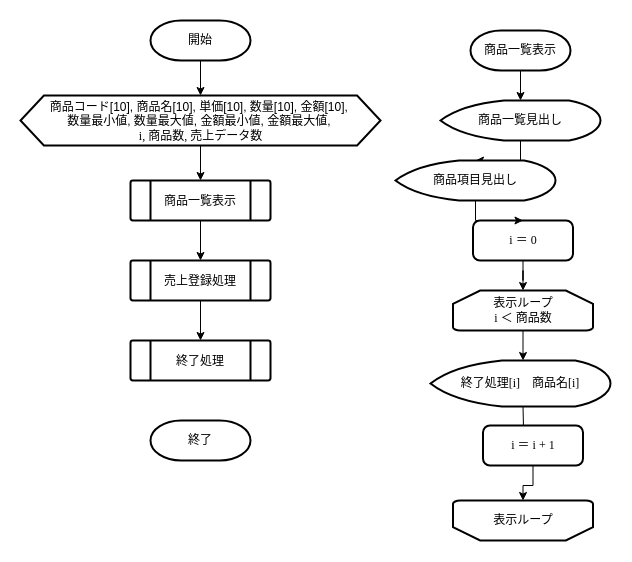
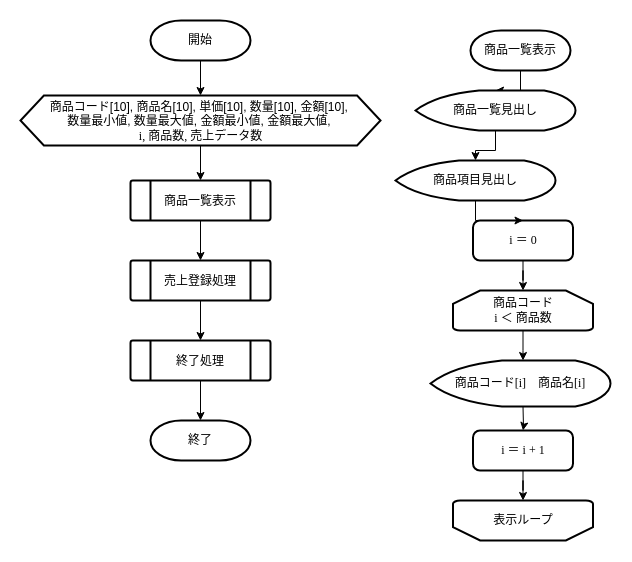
  <mxCell id="0" />
  <mxCell id="1" parent="0" />
  <mxCell id="2" value="" style="edgeStyle=orthogonalEdgeStyle;rounded=0;orthogonalLoop=1;jettySize=auto;html=1;" edge="1" parent="1" source="3" target="5"><mxGeometry relative="1" as="geometry" /></mxCell>
  <mxCell id="3" value="開始" style="strokeWidth=2;html=1;shape=mxgraph.flowchart.terminator;whiteSpace=wrap;" vertex="1" parent="1"><mxGeometry x="150" y="20" width="100" height="40" as="geometry" /></mxCell>
  <mxCell id="4" value="" style="edgeStyle=orthogonalEdgeStyle;rounded=0;orthogonalLoop=1;jettySize=auto;html=1;" edge="1" parent="1" source="5" target="7"><mxGeometry relative="1" as="geometry" /></mxCell>
  <mxCell id="5" value="商品コード[10], 商品名[10],&amp;nbsp;単価[10],&amp;nbsp;数量[10], 金額[10],&amp;nbsp;&lt;br&gt;数量最小値, 数量最大値, 金額最小値, 金額最大値,&amp;nbsp;&lt;br&gt;&lt;font style=&quot;background-color: initial;&quot; face=&quot;Lucida Console&quot;&gt;i, 商品数, 売上データ数&lt;br&gt;&lt;br&gt;&lt;/font&gt;" style="verticalLabelPosition=bottom;verticalAlign=top;html=1;shape=hexagon;perimeter=hexagonPerimeter2;arcSize=6;size=0.065;spacingTop=-52;strokeWidth=2;" vertex="1" parent="1"><mxGeometry x="20" y="95" width="360" height="50" as="geometry" /></mxCell>
  <mxCell id="6" value="" style="edgeStyle=orthogonalEdgeStyle;rounded=0;orthogonalLoop=1;jettySize=auto;html=1;" edge="1" parent="1" source="7" target="12"><mxGeometry relative="1" as="geometry" /></mxCell>
  <mxCell id="7" value="商品一覧表示" style="verticalLabelPosition=bottom;verticalAlign=top;html=1;shape=process;whiteSpace=wrap;rounded=1;size=0.14;arcSize=6;spacingTop=-33;strokeWidth=2;" vertex="1" parent="1"><mxGeometry x="130" y="180" width="140" height="40" as="geometry" /></mxCell>
  <mxCell id="8" value="終了" style="strokeWidth=2;html=1;shape=mxgraph.flowchart.terminator;whiteSpace=wrap;" vertex="1" parent="1"><mxGeometry x="150" y="420" width="100" height="40" as="geometry" /></mxCell>
+ <mxCell id="9" value="" style="edgeStyle=orthogonalEdgeStyle;rounded=0;orthogonalLoop=1;jettySize=auto;html=1;" edge="1" parent="1" source="10" target="8"><mxGeometry relative="1" as="geometry" /></mxCell>
  <mxCell id="10" value="終了処理" style="verticalLabelPosition=bottom;verticalAlign=top;html=1;shape=process;whiteSpace=wrap;rounded=1;size=0.14;arcSize=6;spacingTop=-33;strokeWidth=2;" vertex="1" parent="1"><mxGeometry x="130" y="340" width="140" height="40" as="geometry" /></mxCell>
  <mxCell id="11" value="" style="edgeStyle=orthogonalEdgeStyle;rounded=0;orthogonalLoop=1;jettySize=auto;html=1;" edge="1" parent="1" source="12" target="10"><mxGeometry relative="1" as="geometry" /></mxCell>
  <mxCell id="12" value="売上登録処理" style="verticalLabelPosition=bottom;verticalAlign=top;html=1;shape=process;whiteSpace=wrap;rounded=1;size=0.14;arcSize=6;spacingTop=-33;strokeWidth=2;" vertex="1" parent="1"><mxGeometry x="130" y="260" width="140" height="40" as="geometry" /></mxCell>
  <mxCell id="13" style="edgeStyle=orthogonalEdgeStyle;rounded=0;orthogonalLoop=1;jettySize=auto;html=1;entryX=0.5;entryY=0;entryDx=0;entryDy=0;entryPerimeter=0;fontFamily=Lucida Console;" edge="1" parent="1" source="14" target="21"><mxGeometry relative="1" as="geometry" /></mxCell>
  <mxCell id="14" value="商品一覧表示" style="strokeWidth=2;html=1;shape=mxgraph.flowchart.terminator;whiteSpace=wrap;" vertex="1" parent="1"><mxGeometry x="470" y="30" width="100" height="40" as="geometry" /></mxCell>
  <mxCell id="15" style="edgeStyle=orthogonalEdgeStyle;rounded=0;orthogonalLoop=1;jettySize=auto;html=1;entryX=0.5;entryY=0;entryDx=0;entryDy=0;entryPerimeter=0;" edge="1" parent="1" source="16" target="18"><mxGeometry relative="1" as="geometry" /></mxCell>
  <mxCell id="16" value="&lt;font face=&quot;Lucida Console&quot;&gt;i ＝ 0&lt;/font&gt;" style="rounded=1;whiteSpace=wrap;html=1;absoluteArcSize=1;arcSize=14;strokeWidth=2;" vertex="1" parent="1"><mxGeometry x="472.5" y="220" width="100" height="40" as="geometry" /></mxCell>
  <mxCell id="17" value="" style="edgeStyle=orthogonalEdgeStyle;rounded=0;orthogonalLoop=1;jettySize=auto;html=1;fontFamily=Lucida Console;" edge="1" parent="1" source="18"><mxGeometry relative="1" as="geometry"><mxPoint x="522.5" y="360" as="targetPoint" /></mxGeometry></mxCell>
- <mxCell id="18" value="&lt;span style=&quot;background-color: initial;&quot;&gt;表示ループ&lt;/span&gt;&lt;span style=&quot;background-color: initial;&quot;&gt;&lt;br&gt;&lt;/span&gt;&lt;div&gt;&lt;div&gt;&lt;div&gt;&lt;font face=&quot;Lucida Console&quot;&gt;i ＜ 商品数&lt;/font&gt;&lt;/div&gt;&lt;/div&gt;&lt;/div&gt;" style="strokeWidth=2;html=1;shape=mxgraph.flowchart.loop_limit;whiteSpace=wrap;" vertex="1" parent="1"><mxGeometry x="452.5" y="290" width="140" height="40" as="geometry" /></mxCell>
+ <mxCell id="18" value="&lt;span style=&quot;background-color: initial;&quot;&gt;商品コード&lt;/span&gt;&lt;span style=&quot;background-color: initial;&quot;&gt;&lt;br&gt;&lt;/span&gt;&lt;div&gt;&lt;div&gt;&lt;div&gt;&lt;font face=&quot;Lucida Console&quot;&gt;i ＜ 商品数&lt;/font&gt;&lt;/div&gt;&lt;/div&gt;&lt;/div&gt;" style="strokeWidth=2;html=1;shape=mxgraph.flowchart.loop_limit;whiteSpace=wrap;" vertex="1" parent="1"><mxGeometry x="452.5" y="290" width="140" height="40" as="geometry" /></mxCell>
  <mxCell id="19" value="&lt;span style=&quot;background-color: initial;&quot;&gt;表示ループ&lt;br&gt;&lt;/span&gt;" style="strokeWidth=2;html=1;shape=mxgraph.flowchart.loop_limit;whiteSpace=wrap;flipV=1;" vertex="1" parent="1"><mxGeometry x="452.5" y="500" width="140" height="40" as="geometry" /></mxCell>
  <mxCell id="20" value="" style="edgeStyle=orthogonalEdgeStyle;rounded=0;orthogonalLoop=1;jettySize=auto;html=1;" edge="1" parent="1" source="21" target="23"><mxGeometry relative="1" as="geometry" /></mxCell>
- <mxCell id="21" value="商品一覧見出し" style="strokeWidth=2;html=1;shape=mxgraph.flowchart.display;whiteSpace=wrap;" vertex="1" parent="1"><mxGeometry x="440" y="100" width="160" height="40" as="geometry" /></mxCell>
+ <mxCell id="21" value="商品一覧見出し" style="strokeWidth=2;html=1;shape=mxgraph.flowchart.display;whiteSpace=wrap;" vertex="1" parent="1"><mxGeometry x="415" y="90" width="160" height="40" as="geometry" /></mxCell>
  <mxCell id="22" style="edgeStyle=orthogonalEdgeStyle;rounded=0;orthogonalLoop=1;jettySize=auto;html=1;entryX=0.5;entryY=0;entryDx=0;entryDy=0;" edge="1" parent="1" source="23" target="16"><mxGeometry relative="1" as="geometry" /></mxCell>
  <mxCell id="23" value="商品項目見出し" style="strokeWidth=2;html=1;shape=mxgraph.flowchart.display;whiteSpace=wrap;" vertex="1" parent="1"><mxGeometry x="395" y="160" width="160" height="40" as="geometry" /></mxCell>
  <mxCell id="24" value="" style="edgeStyle=orthogonalEdgeStyle;rounded=0;orthogonalLoop=1;jettySize=auto;html=1;fontFamily=Lucida Console;" edge="1" parent="1" target="27"><mxGeometry relative="1" as="geometry"><mxPoint x="522.5" y="406" as="sourcePoint" /></mxGeometry></mxCell>
- <mxCell id="25" value="終了処理&lt;font face=&quot;Lucida Console&quot;&gt;[i]&lt;/font&gt;　商品名&lt;font face=&quot;Lucida Console&quot;&gt;[i]&lt;/font&gt;" style="strokeWidth=2;html=1;shape=mxgraph.flowchart.display;whiteSpace=wrap;" vertex="1" parent="1"><mxGeometry x="430" y="360" width="180" height="46" as="geometry" /></mxCell>
+ <mxCell id="25" value="商品コード&lt;font face=&quot;Lucida Console&quot;&gt;[i]&lt;/font&gt;　商品名&lt;font face=&quot;Lucida Console&quot;&gt;[i]&lt;/font&gt;" style="strokeWidth=2;html=1;shape=mxgraph.flowchart.display;whiteSpace=wrap;" vertex="1" parent="1"><mxGeometry x="430" y="360" width="180" height="46" as="geometry" /></mxCell>
  <mxCell id="26" value="" style="edgeStyle=orthogonalEdgeStyle;rounded=0;orthogonalLoop=1;jettySize=auto;html=1;fontFamily=Lucida Console;" edge="1" parent="1" source="27" target="19"><mxGeometry relative="1" as="geometry" /></mxCell>
- <mxCell id="27" value="&lt;font face=&quot;Lucida Console&quot;&gt;i ＝ i + 1&lt;br&gt;&lt;/font&gt;" style="rounded=1;whiteSpace=wrap;html=1;absoluteArcSize=1;arcSize=14;strokeWidth=2;" vertex="1" parent="1"><mxGeometry x="482.5" y="425" width="100" height="40" as="geometry" /></mxCell>
+ <mxCell id="27" value="&lt;font face=&quot;Lucida Console&quot;&gt;i ＝ i + 1&lt;br&gt;&lt;/font&gt;" style="rounded=1;whiteSpace=wrap;html=1;absoluteArcSize=1;arcSize=14;strokeWidth=2;" vertex="1" parent="1"><mxGeometry x="472.5" y="430" width="100" height="40" as="geometry" /></mxCell>
